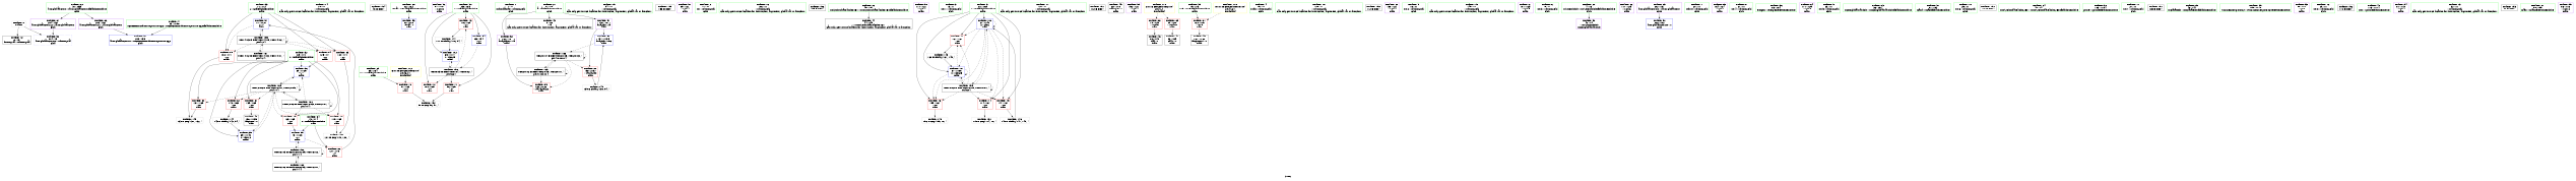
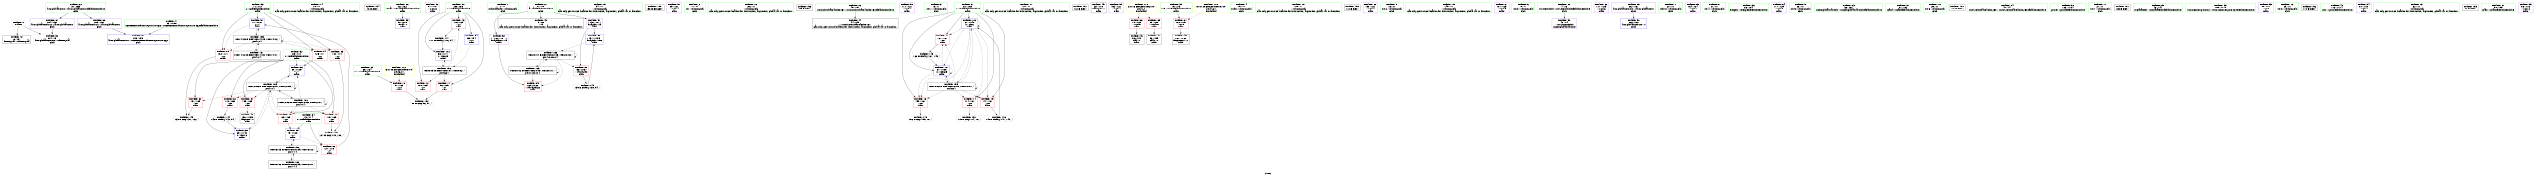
  digraph {
    label=SVFG
    node [color=green shape=record]
    edge [style=solid]
    n1 [color=grey label="{NodeID: 0\nNullPtr}"]
    n2 [color=black label="{NodeID: 42\n2\<--3\ndummyVal\<--dummyVal\n}"]
    n3 [color=blue label="{NodeID: 92\n204\<--3\nllvm.global_ctors_2\<--dummyVal\nGlob }" style=dotted]
    n4 [color=blue label="{NodeID: 97\n71\<--127\ny\<--\nmain\n}"]
    n5 [color=red label="{NodeID: 85\n132\<--71\n\<--y\nmain\n}"]
    n6 [color=black label="{NodeID: 155\nMR_14V_3 = PHI(MR_14V_5, MR_14V_2, )\npts\{72 \}\n}"]
    n7 [color=grey label="{NodeID: 149\n133 = cmp(131, 132, )\n}"]
    n8 [color=red label="{NodeID: 84\n125\<--71\n\<--y\nmain\n}"]
    n9 [color=red label="{NodeID: 83\n120\<--71\n\<--y\nmain\n}"]
    n10 [color=black label="{NodeID: 161\nMR_14V_2 = PHI(MR_14V_3, MR_14V_1, )\npts\{72 \}\n}"]
    n11 [color=blue label="{NodeID: 96\n69\<--125\nx\<--\nmain\n}"]
    n12 [color=grey label="{NodeID: 150\n121 = cmp(119, 120, )\n}"]
    n13 [label="{NodeID: 14\n78\<--1\n\<--dummyObj\nCan only get source location for instruction, argument, global var or function.}"]
    n14 [color=black label="{NodeID: 194\n43 = PHI()\n}"]
    n15 [label="{NodeID: 28\n61\<--62\nretval\<--retval_field_insensitive\nmain\n}"]
    n16 [color=blue label="{NodeID: 93\n61\<--78\nretval\<--\nmain\n}"]
    n17 [color=purple label="{NodeID: 56\n87\<--18\n\<--.str.3\nmain\n}"]
    n18 [color=red label="{NodeID: 70\n97\<--63\n\<--zz\nmain\n}"]
    n19 [color=grey label="{NodeID: 152\n98 = cmp(96, 97, )\n}"]
    n20 [color=black label="{NodeID: 165\nMR_12V_6 = PHI(MR_12V_7, MR_12V_5, )\npts\{70 \}\n}"]
    n21 [color=blue label="{NodeID: 99\n69\<--143\nx\<--inc12\nmain\n}"]
    n22 [color=red label="{NodeID: 78\n119\<--69\n\<--x\nmain\n}"]
    n23 [color=red label="{NodeID: 79\n123\<--69\n\<--x\nmain\n}"]
    n24 [color=red label="{NodeID: 80\n131\<--69\n\<--x\nmain\n}"]
    n25 [color=red label="{NodeID: 81\n135\<--69\n\<--x\nmain\n}"]
    n26 [color=red label="{NodeID: 82\n142\<--69\n\<--x\nmain\n}"]
    n27 [color=black label="{NodeID: 160\nMR_12V_2 = PHI(MR_12V_3, MR_12V_1, )\npts\{70 \}\n}"]
    n28 [label="{NodeID: 1\n7\<--1\n__dso_handle\<--dummyObj\nGlob }"]
    n29 [color=blue label="{NodeID: 98\n137\<--139\narrayidx\<--inc\nmain\n}"]
    n30 [color=black label="{NodeID: 166\nMR_20V_4 = PHI(MR_20V_5, MR_20V_3, )\npts\{100000 \}\n}"]
    n31 [color=red label="{NodeID: 88\n138\<--137\n\<--arrayidx\nmain\n}"]
    n32 [color=red label="{NodeID: 89\n163\<--162\n\<--arrayidx22\nmain\n}"]
    n33 [color=black label="{NodeID: 163\nMR_20V_2 = PHI(MR_20V_3, MR_20V_1, )\npts\{100000 \}\n}"]
    n34 [color=grey label="{NodeID: 145\n139 = Binary(138, 94, )\n}"]
    n35 [label="{NodeID: 15\n94\<--1\n\<--dummyObj\nCan only get source location for instruction, argument, global var or function.}"]
-   n36 [color=black label="{NodeID: 195\n153 = PHI()\n}"]
+   n36 [color=black label="{NodeID: 195\n153 = ENCHI()\n}"]
    n37 [label="{NodeID: 29\n63\<--64\nzz\<--zz_field_insensitive\nmain\n}"]
    n38 [color=black label="{NodeID: 43\n9\<--8\n\<--a\nCan only get source location for instruction, argument, global var or function.}"]
    n39 [color=purple label="{NodeID: 57\n89\<--21\n\<--.str.4\nmain\n}"]
    n40 [color=red label="{NodeID: 71\n96\<--65\n\<--z\nmain\n}"]
    n41 [label="{NodeID: 2\n11\<--1\n.str\<--dummyObj\nGlob }"]
    n42 [color=blue label="{NodeID: 95\n73\<--123\nt\<--\nmain\n}"]
    n43 [color=black label="{NodeID: 48\n136\<--135\nidxprom\<--\nmain\n}"]
    n44 [color=grey label="{NodeID: 144\n143 = Binary(142, 94, )\n}"]
    n45 [label="{NodeID: 16\n106\<--1\n\<--dummyObj\nCan only get source location for instruction, argument, global var or function.}"]
    n46 [color=black label="{NodeID: 196\n159 = PHI()\n}"]
    n47 [label="{NodeID: 30\n65\<--66\nz\<--z_field_insensitive\nmain\n}"]
    n48 [color=red label="{NodeID: 72\n100\<--65\n\<--z\nmain\n}"]
    n49 [color=red label="{NodeID: 73\n176\<--65\n\<--z\nmain\n}"]
    n50 [color=blue label="{NodeID: 94\n65\<--94\nz\<--\nmain\n}"]
    n51 [color=blue label="{NodeID: 102\n65\<--177\nz\<--inc29\nmain\n}"]
    n52 [color=grey label="{NodeID: 147\n177 = Binary(176, 94, )\n}"]
    n53 [color=black label="{NodeID: 158\nMR_8V_3 = PHI(MR_8V_4, MR_8V_2, )\npts\{66 \}\n}"]
    n54 [color=black label="{NodeID: 44\n44\<--45\n\<--_ZNSt8ios_base4InitD1Ev\nCan only get source location for instruction, argument, global var or function.}"]
    n55 [color=purple label="{NodeID: 58\n111\<--21\n\<--.str.4\nmain\n}"]
    n56 [color=red label="{NodeID: 86\n127\<--73\n\<--t\nmain\n}"]
    n57 [label="{NodeID: 3\n13\<--1\n.str.1\<--dummyObj\nGlob }"]
    n58 [color=blue label="{NodeID: 100\n67\<--148\nn\<--dec\nmain\n}"]
    n59 [color=red label="{NodeID: 74\n114\<--67\n\<--n\nmain\n}"]
-   n60 [color=red label="{NodeID: 75\n147\<--67\n\<--n\nmain\n}"]
+   n60 [color=red label="{NodeID: 75\n147\<--67\n\<--n\nbase\n}"]
    n61 [color=red label="{NodeID: 76\n155\<--67\n\<--n\nmain\n}"]
    n62 [color=red label="{NodeID: 77\n167\<--67\n\<--n\nmain\n}"]
    n63 [color=blue label="{NodeID: 101\n67\<--168\nn\<--dec25\nmain\n}"]
    n64 [color=black label="{NodeID: 159\nMR_10V_2 = PHI(MR_10V_5, MR_10V_1, )\npts\{68 \}\n}"]
    n65 [color=grey label="{NodeID: 151\n115 = cmp(114, 78, )\n}"]
    n66 [color=grey label="{NodeID: 146\n148 = Binary(147, 149, )\n}"]
    n67 [color=grey label="{NodeID: 148\n156 = cmp(155, 78, )\n}"]
    n68 [color=grey label="{NodeID: 143\n168 = Binary(167, 149, )\n}"]
    n69 [label="{NodeID: 17\n107\<--1\n\<--dummyObj\nCan only get source location for instruction, argument, global var or function.}"]
    n70 [color=black label="{NodeID: 197\n102 = PHI()\n}"]
    n71 [label="{NodeID: 31\n67\<--68\nn\<--n_field_insensitive\nmain\n}"]
    n72 [color=black label="{NodeID: 45\n60\<--78\nmain_ret\<--\nmain\n}"]
    n73 [color=purple label="{NodeID: 59\n152\<--21\n\<--.str.4\nmain\n}"]
    n74 [color=black label="{NodeID: 156\nMR_16V_3 = PHI(MR_16V_5, MR_16V_2, )\npts\{74 \}\n}"]
    n75 [color=black label="{NodeID: 162\nMR_16V_2 = PHI(MR_16V_3, MR_16V_1, )\npts\{74 \}\n}"]
    n76 [color=yellow label="{NodeID: 170\n2V_1 = ENCHI(MR_2V_0)\npts\{1 \}\nFun[main]}" style=double]
    n77 [color=red label="{NodeID: 68\n79\<--15\n\<--stdin\nmain\n}"]
    n78 [color=red label="{NodeID: 69\n85\<--20\n\<--stdout\nmain\n}"]
    n79 [color=black label="{NodeID: 46\n82\<--79\ncall\<--\nmain\n}"]
    n80 [color=black label="{NodeID: 47\n88\<--85\ncall1\<--\nmain\n}"]
    n81 [color=red label="{NodeID: 87\n160\<--75\n\<--x19\nmain\n}"]
    n82 [color=black label="{NodeID: 49\n161\<--160\nidxprom21\<--\nmain\n}"]
    n83 [label="{NodeID: 4\n15\<--1\nstdin\<--dummyObj\nGlob }"]
    n84 [label="{NodeID: 18\n108\<--1\n\<--dummyObj\nCan only get source location for instruction, argument, global var or function.}"]
    n85 [color=black label="{NodeID: 198\n112 = PHI()\n}"]
    n86 [label="{NodeID: 32\n69\<--70\nx\<--x_field_insensitive\nmain\n}"]
    n87 [color=purple label="{NodeID: 60\n158\<--21\n\<--.str.4\nmain\n}"]
    n88 [label="{NodeID: 5\n16\<--1\n.str.2\<--dummyObj\nGlob }"]
    n89 [label="{NodeID: 19\n149\<--1\n\<--dummyObj\nCan only get source location for instruction, argument, global var or function.}"]
    n90 [label="{NodeID: 33\n71\<--72\ny\<--y_field_insensitive\nmain\n}"]
    n91 [color=purple label="{NodeID: 61\n101\<--23\n\<--.str.5\nmain\n}"]
    n92 [color=yellow label="{NodeID: 172\n6V_1 = ENCHI(MR_6V_0)\npts\{64 \}\nFun[main]}" style=double]
    n93 [label="{NodeID: 6\n18\<--1\n.str.3\<--dummyObj\nGlob }"]
    n94 [label="{NodeID: 20\n4\<--6\n_ZStL8__ioinit\<--_ZStL8__ioinit_field_insensitive\nGlob }"]
    n95 [color=purple label="{NodeID: 50\n42\<--4\n\<--_ZStL8__ioinit\n__cxx_global_var_init\n}"]
    n96 [label="{NodeID: 34\n73\<--74\nt\<--t_field_insensitive\nmain\n}"]
    n97 [color=purple label="{NodeID: 62\n117\<--25\n\<--.str.6\nmain\n}"]
    n98 [color=blue label="{NodeID: 90\n202\<--32\nllvm.global_ctors_0\<--\nGlob }"]
    n99 [label="{NodeID: 7\n20\<--1\nstdout\<--dummyObj\nGlob }"]
    n100 [label="{NodeID: 21\n8\<--10\na\<--a_field_insensitive\nGlob }"]
    n101 [color=purple label="{NodeID: 51\n137\<--8\narrayidx\<--a\nmain\n}"]
    n102 [color=purple label="{NodeID: 52\n162\<--8\narrayidx22\<--a\nmain\n}"]
    n103 [label="{NodeID: 35\n75\<--76\nx19\<--x19_field_insensitive\nmain\n}"]
    n104 [color=purple label="{NodeID: 63\n164\<--27\n\<--.str.7\nmain\n}"]
    n105 [color=blue label="{NodeID: 91\n203\<--33\nllvm.global_ctors_1\<--_GLOBAL__sub_I_zuoyou_1_0.cpp\nGlob }"]
    n106 [label="{NodeID: 8\n21\<--1\n.str.4\<--dummyObj\nGlob }"]
    n107 [label="{NodeID: 22\n31\<--35\nllvm.global_ctors\<--llvm.global_ctors_field_insensitive\nGlob }"]
    n108 [color=purple label="{NodeID: 66\n203\<--31\nllvm.global_ctors_1\<--llvm.global_ctors\nGlob }"]
    n109 [color=purple label="{NodeID: 67\n204\<--31\nllvm.global_ctors_2\<--llvm.global_ctors\nGlob }"]
    n110 [color=purple label="{NodeID: 65\n202\<--31\nllvm.global_ctors_0\<--llvm.global_ctors\nGlob }"]
    n111 [label="{NodeID: 36\n83\<--84\nfreopen\<--freopen_field_insensitive\n}"]
    n112 [color=purple label="{NodeID: 64\n171\<--29\n\<--.str.8\nmain\n}"]
    n113 [label="{NodeID: 9\n23\<--1\n.str.5\<--dummyObj\nGlob }"]
    n114 [label="{NodeID: 23\n36\<--37\n__cxx_global_var_init\<--__cxx_global_var_init_field_insensitive\n}"]
    n115 [label="{NodeID: 37\n91\<--92\nscanf\<--scanf_field_insensitive\n}"]
    n116 [label="{NodeID: 10\n25\<--1\n.str.6\<--dummyObj\nGlob }"]
    n117 [color=black label="{NodeID: 190\n118 = PHI()\n}"]
    n118 [label="{NodeID: 24\n40\<--41\n_ZNSt8ios_base4InitC1Ev\<--_ZNSt8ios_base4InitC1Ev_field_insensitive\n}"]
    n119 [label="{NodeID: 38\n103\<--104\nprintf\<--printf_field_insensitive\n}"]
    n120 [label="{NodeID: 11\n27\<--1\n.str.7\<--dummyObj\nGlob }"]
    n121 [color=black label="{NodeID: 191\n165 = PHI()\n}"]
    n122 [label="{NodeID: 25\n46\<--47\n__cxa_atexit\<--__cxa_atexit_field_insensitive\n}"]
    n123 [label="{NodeID: 39\n109\<--110\nllvm.memset.p0i8.i64\<--llvm.memset.p0i8.i64_field_insensitive\n}"]
    n124 [color=purple label="{NodeID: 53\n80\<--11\n\<--.str\nmain\n}"]
    n125 [color=yellow label="{NodeID: 178\n18V_1 = ENCHI(MR_18V_0)\npts\{76 \}\nFun[main]}" style=double]
    n126 [label="{NodeID: 12\n29\<--1\n.str.8\<--dummyObj\nGlob }"]
    n127 [color=black label="{NodeID: 192\n172 = PHI()\n}"]
    n128 [label="{NodeID: 26\n45\<--51\n_ZNSt8ios_base4InitD1Ev\<--_ZNSt8ios_base4InitD1Ev_field_insensitive\n}"]
    n129 [label="{NodeID: 40\n173\<--174\nputs\<--puts_field_insensitive\n}"]
    n130 [color=purple label="{NodeID: 54\n81\<--13\n\<--.str.1\nmain\n}"]
    n131 [label="{NodeID: 13\n32\<--1\n\<--dummyObj\nCan only get source location for instruction, argument, global var or function.}"]
    n132 [color=black label="{NodeID: 193\n90 = PHI()\n}"]
    n133 [label="{NodeID: 27\n58\<--59\nmain\<--main_field_insensitive\n}"]
    n134 [label="{NodeID: 41\n33\<--198\n_GLOBAL__sub_I_zuoyou_1_0.cpp\<--_GLOBAL__sub_I_zuoyou_1_0.cpp_field_insensitive\n}"]
    n135 [color=purple label="{NodeID: 55\n86\<--16\n\<--.str.2\nmain\n}"]
    n1 -> n2
    n1 -> n3
    n4 -> n5 [style=dashed]
    n4 -> n6 [style=dashed]
    n5 -> n7
    n6 -> n4 [style=dashed]
    n6 -> n5 [style=dashed]
    n6 -> n6 [style=dashed]
    n6 -> n8 [style=dashed]
    n6 -> n9 [style=dashed]
    n6 -> n10 [style=dashed]
    n8 -> n11
    n9 -> n12
    n10 -> n6 [style=dashed]
    n11 -> n20 [style=dashed]
    n15 -> n16
    n18 -> n19
    n20 -> n11 [style=dashed]
    n20 -> n20 [style=dashed]
    n20 -> n21 [style=dashed]
    n20 -> n22 [style=dashed]
    n20 -> n23 [style=dashed]
    n20 -> n24 [style=dashed]
    n20 -> n25 [style=dashed]
    n20 -> n26 [style=dashed]
    n20 -> n27 [style=dashed]
    n21 -> n20 [style=dashed]
    n22 -> n12
    n23 -> n42
    n24 -> n7
    n25 -> n43
    n26 -> n44
    n27 -> n11 [style=dashed]
    n27 -> n20 [style=dashed]
    n27 -> n22 [style=dashed]
    n27 -> n23 [style=dashed]
    n27 -> n27 [style=dashed]
    n29 -> n30 [style=dashed]
    n30 -> n30 [style=dashed]
    n30 -> n31 [style=dashed]
    n30 -> n32 [style=dashed]
    n30 -> n33 [style=dashed]
    n31 -> n34
    n33 -> n30 [style=dashed]
    n33 -> n32 [style=dashed]
    n33 -> n33 [style=dashed]
    n34 -> n29
    n37 -> n18
    n40 -> n19
    n42 -> n56 [style=dashed]
    n42 -> n74 [style=dashed]
    n44 -> n21
    n47 -> n40
    n47 -> n48
    n47 -> n49
    n47 -> n50
    n47 -> n51
    n49 -> n52
    n50 -> n53 [style=dashed]
    n51 -> n53 [style=dashed]
    n52 -> n51
    n53 -> n40 [style=dashed]
    n53 -> n48 [style=dashed]
    n53 -> n49 [style=dashed]
    n53 -> n51 [style=dashed]
    n56 -> n4
    n58 -> n58 [style=dashed]
    n58 -> n59 [style=dashed]
    n58 -> n60 [style=dashed]
    n58 -> n61 [style=dashed]
    n58 -> n62 [style=dashed]
    n58 -> n63 [style=dashed]
    n58 -> n64 [style=dashed]
    n59 -> n65
    n60 -> n66
    n61 -> n67
    n62 -> n68
    n63 -> n61 [style=dashed]
    n63 -> n62 [style=dashed]
    n63 -> n63 [style=dashed]
    n63 -> n64 [style=dashed]
    n64 -> n58 [style=dashed]
    n64 -> n59 [style=dashed]
    n64 -> n60 [style=dashed]
    n64 -> n61 [style=dashed]
    n64 -> n62 [style=dashed]
    n64 -> n63 [style=dashed]
    n64 -> n64 [style=dashed]
    n66 -> n58
    n68 -> n63
    n71 -> n58
    n71 -> n59
    n71 -> n60
    n71 -> n61
    n71 -> n62
    n71 -> n63
    n74 -> n42 [style=dashed]
    n74 -> n74 [style=dashed]
    n74 -> n75 [style=dashed]
    n75 -> n74 [style=dashed]
    n76 -> n77 [style=dashed]
    n76 -> n78 [style=dashed]
    n77 -> n79
    n78 -> n80
    n81 -> n82
    n86 -> n11
    n86 -> n21
    n86 -> n22
    n86 -> n23
    n86 -> n24
    n86 -> n25
    n86 -> n26
    n90 -> n4
    n90 -> n5
    n90 -> n8
    n90 -> n9
    n92 -> n18 [style=dashed]
    n94 -> n95
    n96 -> n42
    n96 -> n56
    n100 -> n38
    n100 -> n101
    n100 -> n102
    n101 -> n29
    n101 -> n31
    n102 -> n32
    n103 -> n81
    n107 -> n108
    n107 -> n109
    n108 -> n105
    n109 -> n3
    n110 -> n98
    n125 -> n81 [style=dashed]
    n128 -> n54
    n134 -> n105
  }
